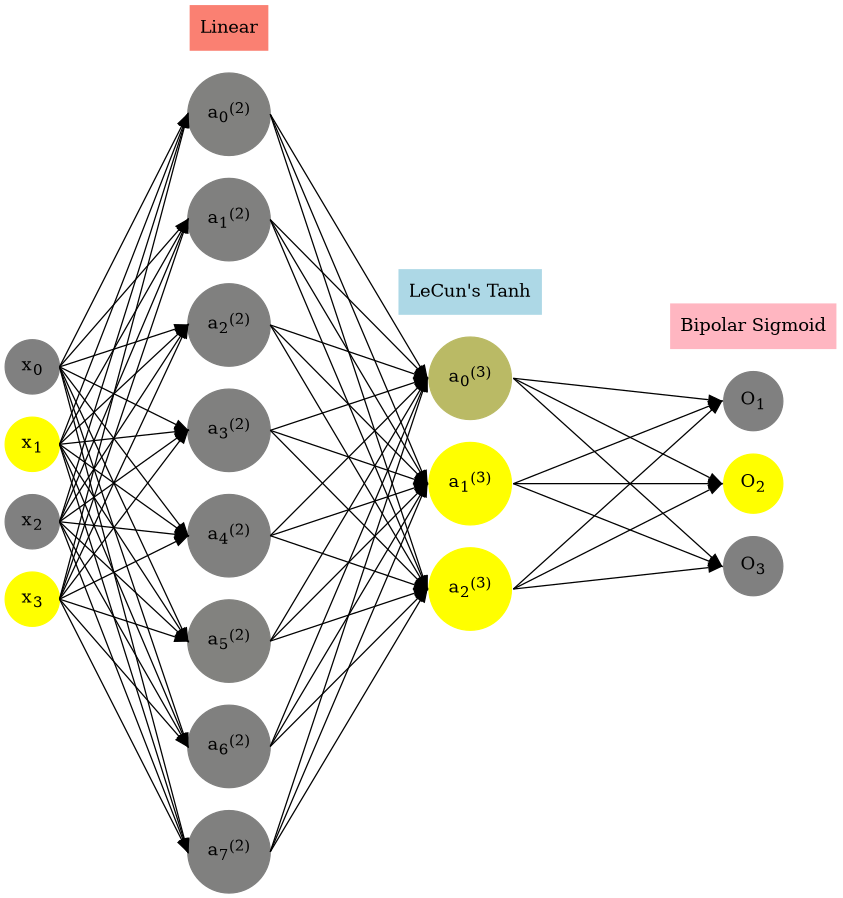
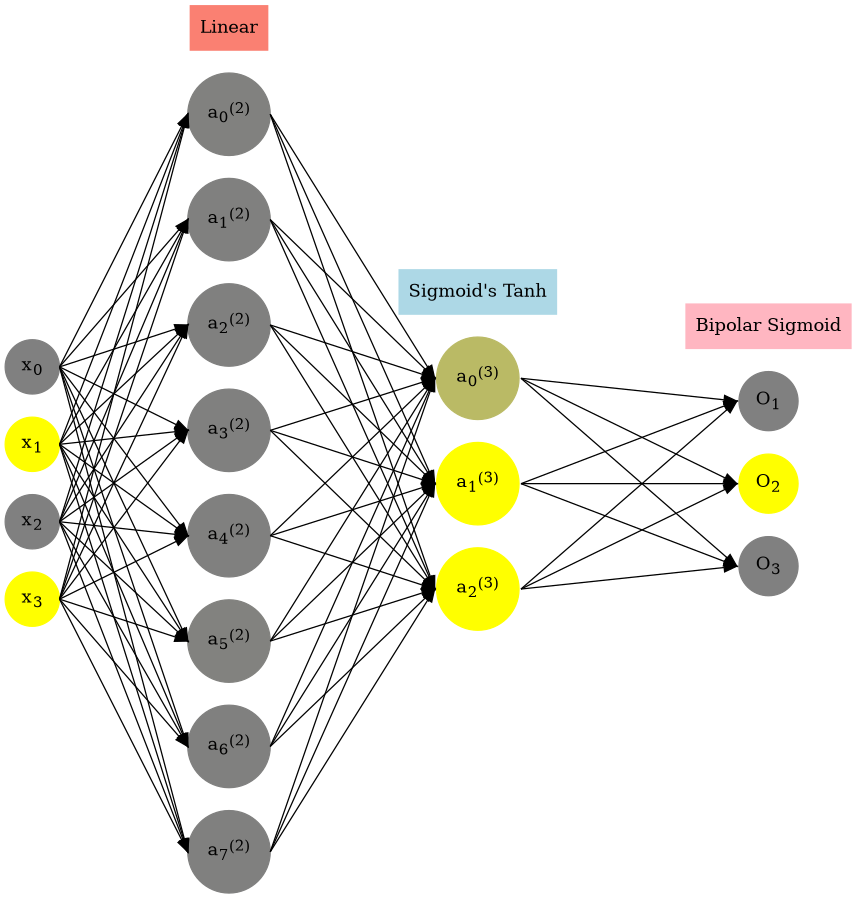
  digraph {
    rankdir=LR
    ranksep=1.4
    splines=false
    node [color="0.1667, 0.0, 0.5" fillcolor="0.1667, 0.0, 0.5" shape=circle style=filled]
    edge [headport=w style=solid tailport=e]
    n1 [label=<x<sub>0</sub>>]
    n2 [color="0.1667, 1.0, 1.0" fillcolor="0.1667, 1.0, 1.0" label=<x<sub>1</sub>>]
    n3 [label=<x<sub>2</sub>>]
    n4 [color="0.1667, 1.0, 1.0" fillcolor="0.1667, 1.0, 1.0" label=<x<sub>3</sub>>]
    n5 [color="0.1667, 0.009226, 0.504613" fillcolor="0.1667, 0.009226, 0.504613" label=<a<sub>0</sub><sup>(2)</sup>>]
    n6 [color="0.1667, 0.005595, 0.502798" fillcolor="0.1667, 0.005595, 0.502798" label=<a<sub>1</sub><sup>(2)</sup>>]
    n7 [color="0.1667, 0.001204, 0.500602" fillcolor="0.1667, 0.001204, 0.500602" label=<a<sub>2</sub><sup>(2)</sup>>]
    n8 [color="0.1667, 0.007485, 0.503743" fillcolor="0.1667, 0.007485, 0.503743" label=<a<sub>3</sub><sup>(2)</sup>>]
    n9 [color="0.1667, 0.007370, 0.503685" fillcolor="0.1667, 0.007370, 0.503685" label=<a<sub>4</sub><sup>(2)</sup>>]
    n10 [color="0.1667, 0.016826, 0.508413" fillcolor="0.1667, 0.016826, 0.508413" label=<a<sub>5</sub><sup>(2)</sup>>]
    n11 [color="0.1667, 0.004859, 0.502429" fillcolor="0.1667, 0.004859, 0.502429" label=<a<sub>6</sub><sup>(2)</sup>>]
    n12 [color="0.1667, 0.003532, 0.501766" fillcolor="0.1667, 0.003532, 0.501766" label=<a<sub>7</sub><sup>(2)</sup>>]
    n13 [color="0.1667, 0.457108, 0.728554" fillcolor="0.1667, 0.457108, 0.728554" label=<a<sub>0</sub><sup>(3)</sup>>]
    n14 [color="0.1667, 1.562858, 1.281429" fillcolor="0.1667, 1.562858, 1.281429" label=<a<sub>1</sub><sup>(3)</sup>>]
    n15 [color="0.1667, 1.636455, 1.318228" fillcolor="0.1667, 1.636455, 1.318228" label=<a<sub>2</sub><sup>(3)</sup>>]
    n16 [label=<O<sub>1</sub>>]
    n17 [color="0.1667, 1.0, 1.0" fillcolor="0.1667, 1.0, 1.0" label=<O<sub>2</sub>>]
    n18 [label=<O<sub>3</sub>>]
    n19 [label=Linear shape=plaintext fillcolor=salmon color=""]
-   n20 [label="LeCun's Tanh" shape=plaintext fillcolor=lightblue color=""]
+   n20 [label="Sigmoid's Tanh" shape=plaintext fillcolor=lightblue color=""]
    n21 [label="Bipolar Sigmoid" shape=plaintext fillcolor=lightpink color=""]
    subgraph sub_1 {
      n1
    }
    subgraph sub_2 {
      n2
    }
    subgraph sub_3 {
      n3
    }
    subgraph sub_4 {
      n4
    }
    subgraph sub_5 {
      n5
    }
    subgraph sub_6 {
      n6
    }
    subgraph sub_7 {
      n7
    }
    subgraph sub_8 {
      n8
    }
    subgraph sub_9 {
      n9
    }
    subgraph sub_10 {
      n10
    }
    subgraph sub_11 {
      n11
    }
    subgraph sub_12 {
      n12
    }
    subgraph sub_13 {
      n13
    }
    subgraph sub_14 {
      n14
    }
    subgraph sub_15 {
      n15
    }
    subgraph sub_16 {
      n16
    }
    subgraph sub_17 {
      n17
    }
    subgraph sub_18 {
      n18
    }
    subgraph sub_19 {
      rank=same
      n1
      n2
      n3
      n4
    }
    subgraph sub_20 {
      rank=same
      n5
      n6
      n7
      n8
      n9
      n10
      n11
      n12
    }
    subgraph sub_21 {
      rank=same
      n13
      n14
      n15
    }
    subgraph sub_22 {
      rank=same
      n16
      n17
      n18
    }
    subgraph sub_23 {
      rank=same
      n5
      n19
    }
    subgraph sub_24 {
      rank=same
      n13
      n20
    }
    subgraph sub_25 {
      rank=same
      n16
      n21
    }
    n1 -> n2 [style=invis]
    n1 -> n5
    n1 -> n6
    n1 -> n7
    n1 -> n8
    n1 -> n9
    n1 -> n10
    n1 -> n11
    n1 -> n12
    n2 -> n3 [style=invis]
    n2 -> n5
    n2 -> n6
    n2 -> n7
    n2 -> n8
    n2 -> n9
    n2 -> n10
    n2 -> n11
    n2 -> n12
    n3 -> n4 [style=invis]
    n3 -> n5
    n3 -> n6
    n3 -> n7
    n3 -> n8
    n3 -> n9
    n3 -> n10
    n3 -> n11
    n3 -> n12
    n4 -> n5
    n4 -> n6
    n4 -> n7
    n4 -> n8
    n4 -> n9
    n4 -> n10
    n4 -> n11
    n4 -> n12
    n5 -> n6 [style=invis]
    n5 -> n13
    n5 -> n14
    n5 -> n15
    n6 -> n7 [style=invis]
    n6 -> n13
    n6 -> n14
    n6 -> n15
    n7 -> n8 [style=invis]
    n7 -> n13
    n7 -> n14
    n7 -> n15
    n8 -> n9 [style=invis]
    n8 -> n13
    n8 -> n14
    n8 -> n15
    n9 -> n10 [style=invis]
    n9 -> n13
    n9 -> n14
    n9 -> n15
    n10 -> n11 [style=invis]
    n10 -> n13
    n10 -> n14
    n10 -> n15
    n11 -> n12 [style=invis]
    n11 -> n13
    n11 -> n14
    n11 -> n15
    n12 -> n13
    n12 -> n14
    n12 -> n15
    n13 -> n14 [style=invis]
    n13 -> n16
    n13 -> n17
    n13 -> n18
    n14 -> n15 [style=invis]
    n14 -> n16
    n14 -> n17
    n14 -> n18
    n15 -> n16
    n15 -> n17
    n15 -> n18
    n16 -> n17 [style=invis]
    n17 -> n18 [style=invis]
    n19 -> n5 [style=invis]
    n20 -> n13 [style=invis]
    n21 -> n16 [style=invis]
  }
